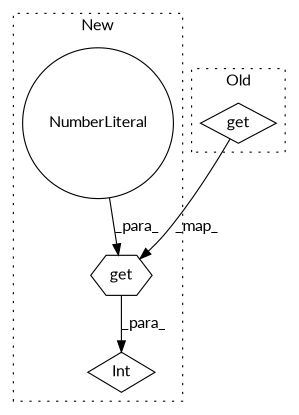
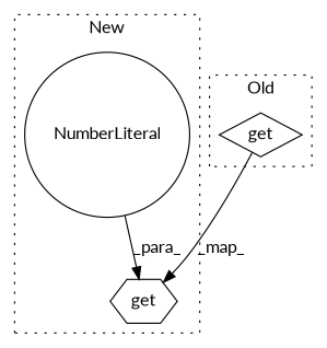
  digraph {
    fontname=Lato
    node [a=32 l="4,1" shape=diamond fontname=Lato]
    edge [fontname=Lato]
    n1 [label=get s="28357,28386" shape=hexagon]
-   n2 [label=Int s="28342,28387"]
    n3 [a=34 l=1 label=NumberLiteral s=28385 shape=circle]
    n4 [label=get s="28304,28331"]
    subgraph cluster_1 {
      label=New
      style=dotted
      n1
-     n2
      n3
    }
    subgraph cluster_2 {
      label=Old
      style=dotted
      n4
    }
-   n1 -> n2 [label=_para_]
    n3 -> n1 [label=_para_]
    n4 -> n1 [label=_map_]
  }
